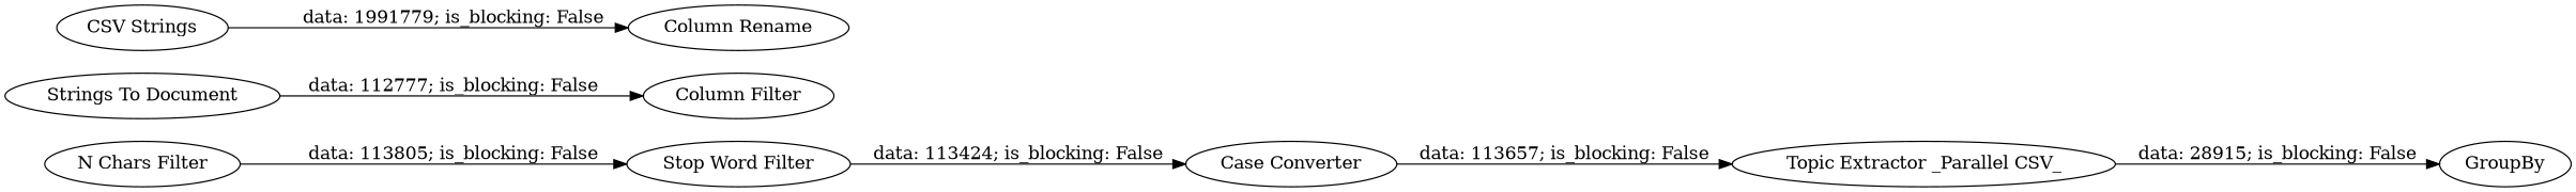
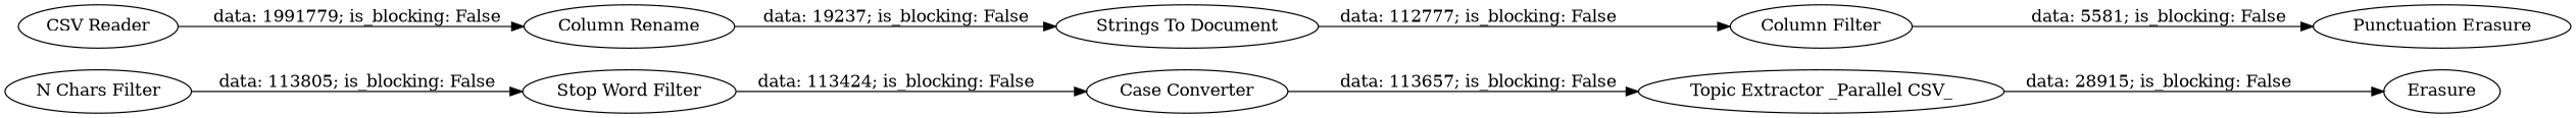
  digraph {
    rankdir=LR
    n1 [label="N Chars Filter"]
    n2 [label="Stop Word Filter"]
    n3 [label="Case Converter"]
+   n4 [label="Punctuation Erasure"]
    n5 [label="Strings To Document"]
    n6 [label="Column Filter"]
    n7 [label="Topic Extractor _Parallel CSV_"]
-   n8 [label=GroupBy]
+   n8 [label=Erasure]
    n9 [label="Column Rename"]
-   n10 [label="CSV Strings"]
+   n10 [label="CSV Reader"]
    n1 -> n2 [label="data: 113805; is_blocking: False"]
    n2 -> n3 [label="data: 113424; is_blocking: False"]
    n3 -> n7 [label="data: 113657; is_blocking: False"]
    n5 -> n6 [label="data: 112777; is_blocking: False"]
+   n6 -> n4 [label="data: 5581; is_blocking: False"]
    n7 -> n8 [label="data: 28915; is_blocking: False"]
+   n9 -> n5 [label="data: 19237; is_blocking: False"]
    n10 -> n9 [label="data: 1991779; is_blocking: False"]
  }
